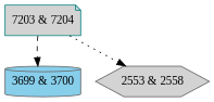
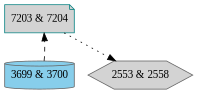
  digraph {
    fontname="Liberation Serif"
    node [color=gray40 fillcolor=lightgrey fontname="Liberation Serif" style=filled]
    edge [fontname="Liberation Serif"]
    n1 [label="2553 & 2558" shape=hexagon]
    n2 [fillcolor=skyblue label="3699 & 3700" shape=cylinder]
    n3 [color=teal label="7203 & 7204" shape=note]
    n3 -> n1 [style=dotted]
-   n3 -> n2 [style=dashed]
+   n2 -> n3 [style=dashed]
  }
